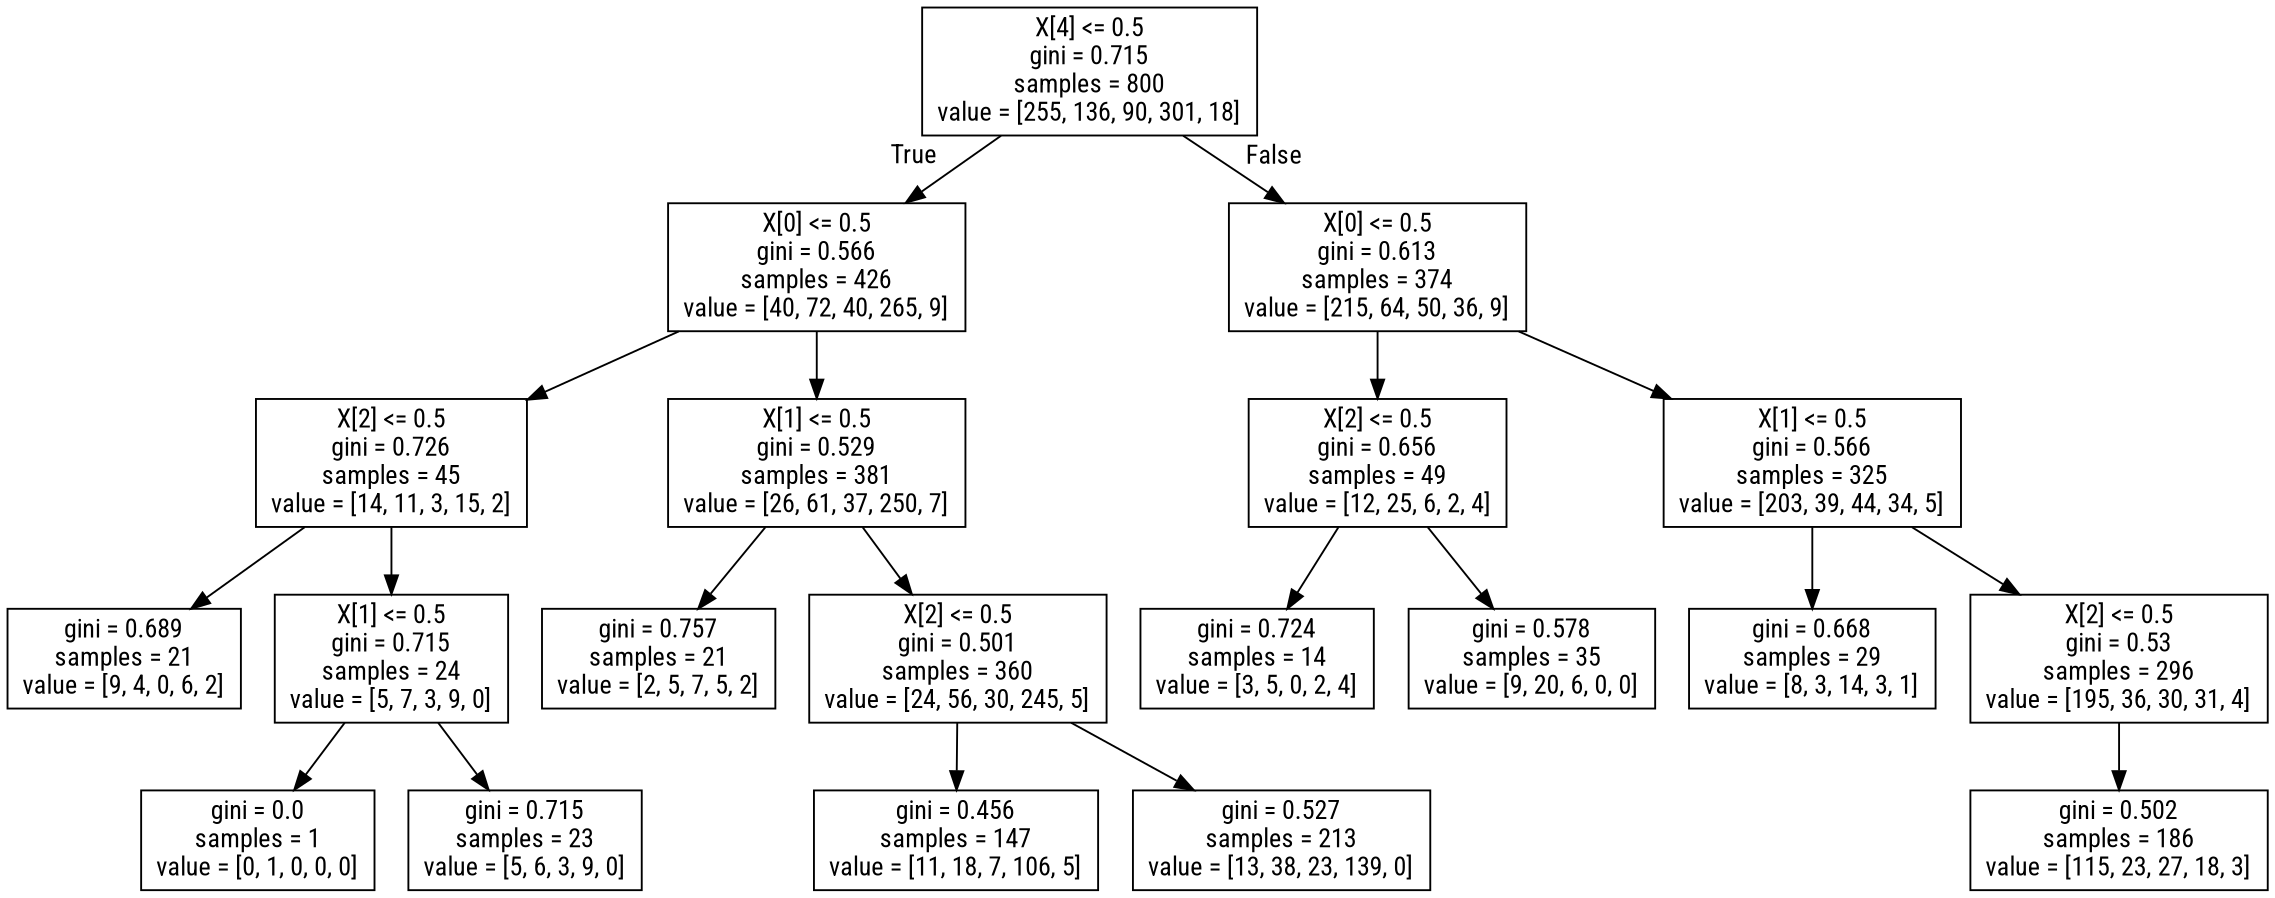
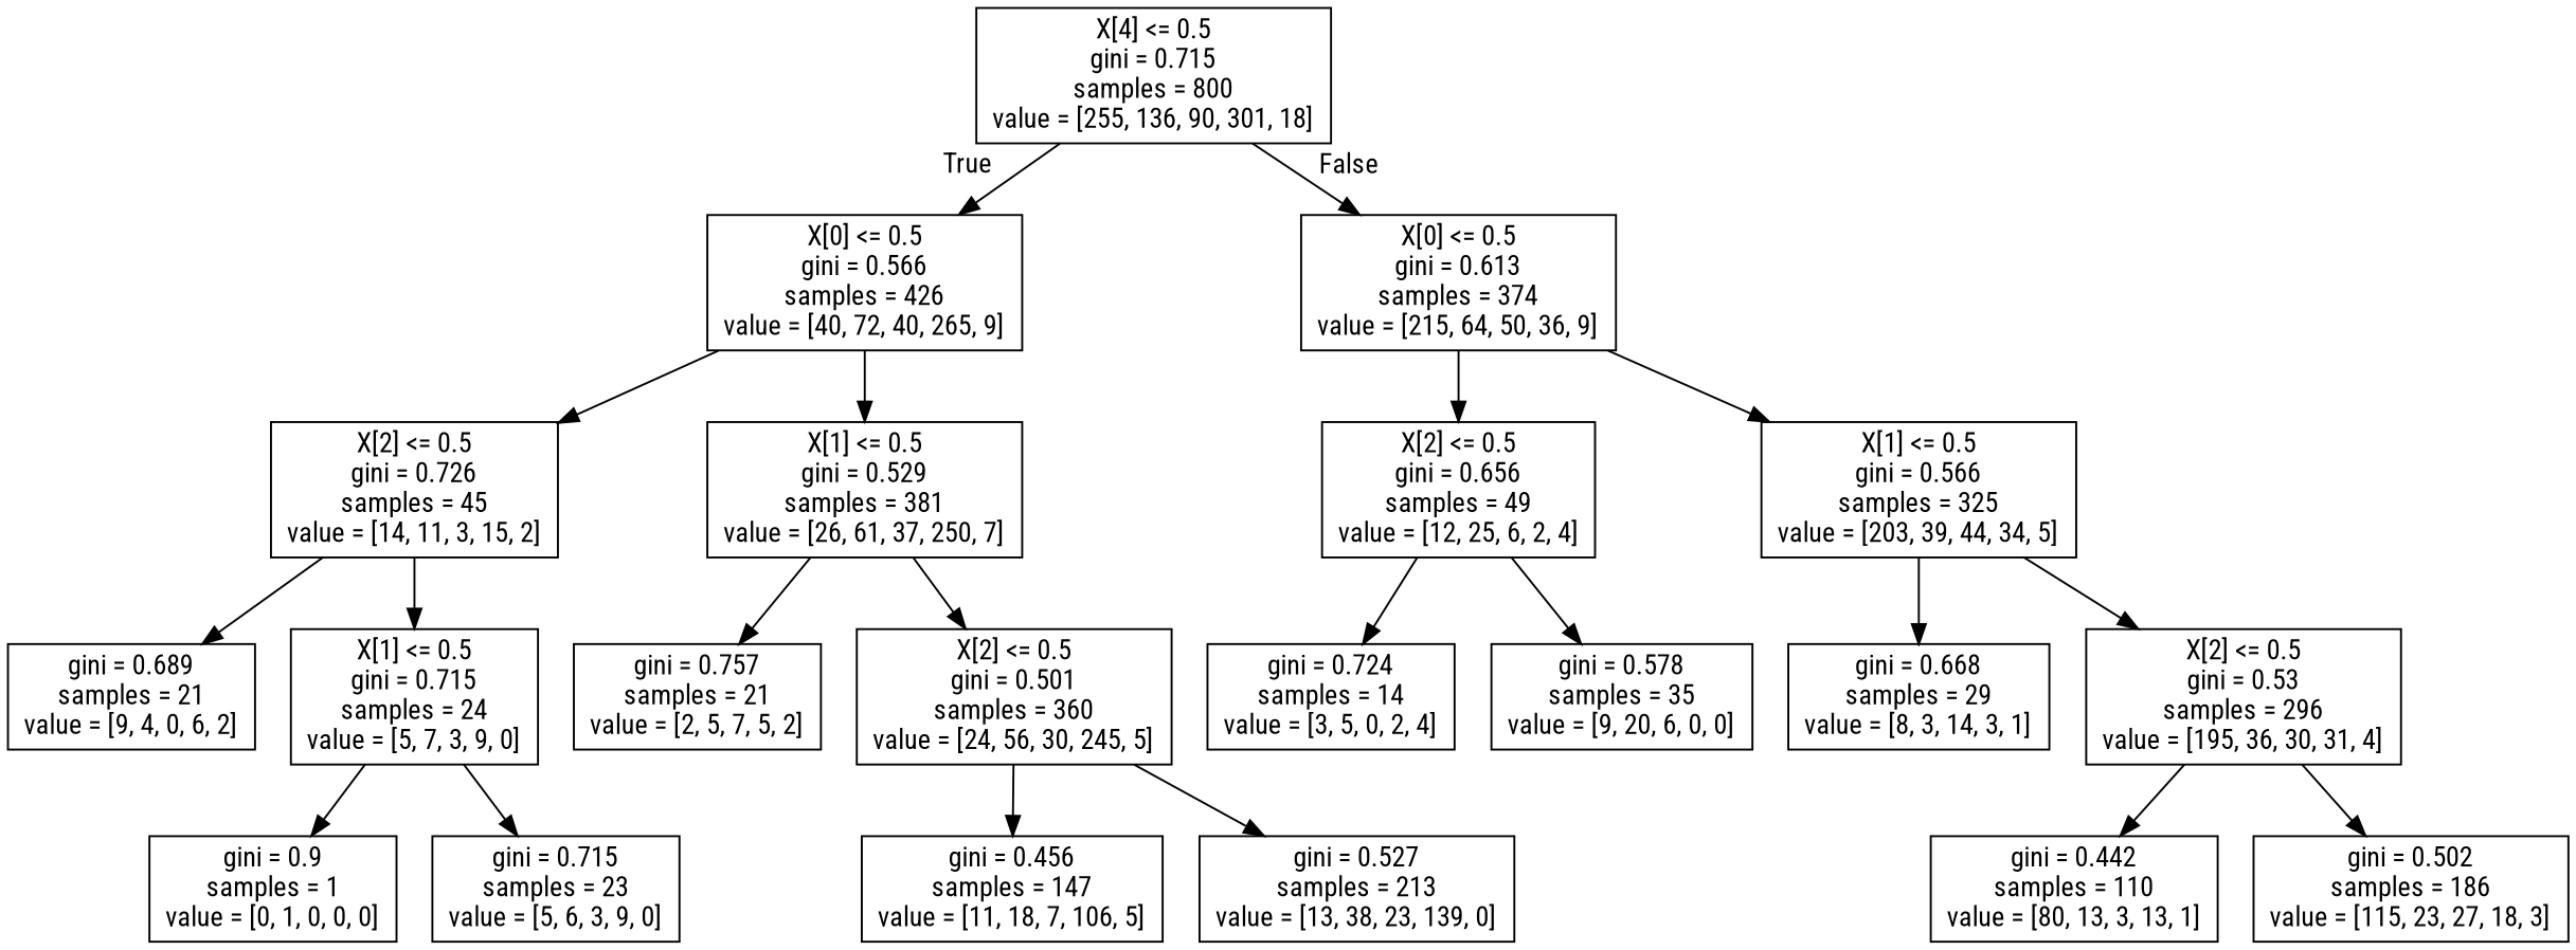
  digraph {
    fontname="Roboto Condensed"
    node [fontname="Roboto Condensed" shape=box]
    edge [fontname="Roboto Condensed"]
    n1 [label="X[4] <= 0.5\ngini = 0.715\nsamples = 800\nvalue = [255, 136, 90, 301, 18]"]
    n2 [label="X[0] <= 0.5\ngini = 0.566\nsamples = 426\nvalue = [40, 72, 40, 265, 9]"]
    n3 [label="X[0] <= 0.5\ngini = 0.613\nsamples = 374\nvalue = [215, 64, 50, 36, 9]"]
    n4 [label="X[2] <= 0.5\ngini = 0.726\nsamples = 45\nvalue = [14, 11, 3, 15, 2]"]
    n5 [label="X[1] <= 0.5\ngini = 0.529\nsamples = 381\nvalue = [26, 61, 37, 250, 7]"]
    n6 [label="X[2] <= 0.5\ngini = 0.656\nsamples = 49\nvalue = [12, 25, 6, 2, 4]"]
    n7 [label="X[1] <= 0.5\ngini = 0.566\nsamples = 325\nvalue = [203, 39, 44, 34, 5]"]
    n8 [label="gini = 0.689\nsamples = 21\nvalue = [9, 4, 0, 6, 2]"]
    n9 [label="X[1] <= 0.5\ngini = 0.715\nsamples = 24\nvalue = [5, 7, 3, 9, 0]"]
    n10 [label="gini = 0.757\nsamples = 21\nvalue = [2, 5, 7, 5, 2]"]
    n11 [label="X[2] <= 0.5\ngini = 0.501\nsamples = 360\nvalue = [24, 56, 30, 245, 5]"]
-   n12 [label="gini = 0.0\nsamples = 1\nvalue = [0, 1, 0, 0, 0]"]
+   n12 [label="gini = 0.9\nsamples = 1\nvalue = [0, 1, 0, 0, 0]"]
    n13 [label="gini = 0.715\nsamples = 23\nvalue = [5, 6, 3, 9, 0]"]
    n14 [label="gini = 0.456\nsamples = 147\nvalue = [11, 18, 7, 106, 5]"]
    n15 [label="gini = 0.527\nsamples = 213\nvalue = [13, 38, 23, 139, 0]"]
    n16 [label="gini = 0.724\nsamples = 14\nvalue = [3, 5, 0, 2, 4]"]
    n17 [label="gini = 0.578\nsamples = 35\nvalue = [9, 20, 6, 0, 0]"]
    n18 [label="gini = 0.668\nsamples = 29\nvalue = [8, 3, 14, 3, 1]"]
    n19 [label="X[2] <= 0.5\ngini = 0.53\nsamples = 296\nvalue = [195, 36, 30, 31, 4]"]
+   n20 [label="gini = 0.442\nsamples = 110\nvalue = [80, 13, 3, 13, 1]"]
    n21 [label="gini = 0.502\nsamples = 186\nvalue = [115, 23, 27, 18, 3]"]
    n1 -> n2 [headlabel=True labelangle=45 labeldistance=2.5]
    n1 -> n3 [headlabel=False labelangle=-45 labeldistance=2.5]
    n2 -> n4
    n2 -> n5
    n3 -> n6
    n3 -> n7
    n4 -> n8
    n4 -> n9
    n5 -> n10
    n5 -> n11
    n6 -> n16
    n6 -> n17
    n7 -> n18
    n7 -> n19
    n9 -> n12
    n9 -> n13
    n11 -> n14
    n11 -> n15
+   n19 -> n20
    n19 -> n21
  }
